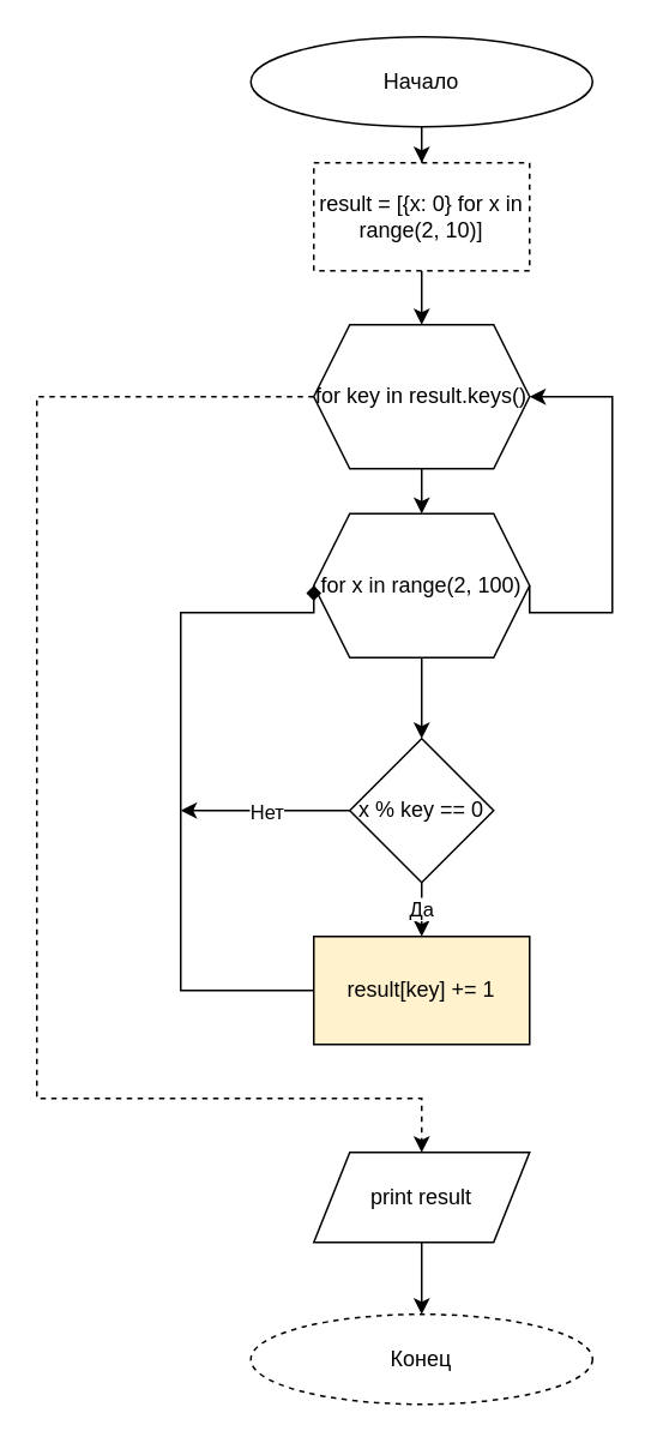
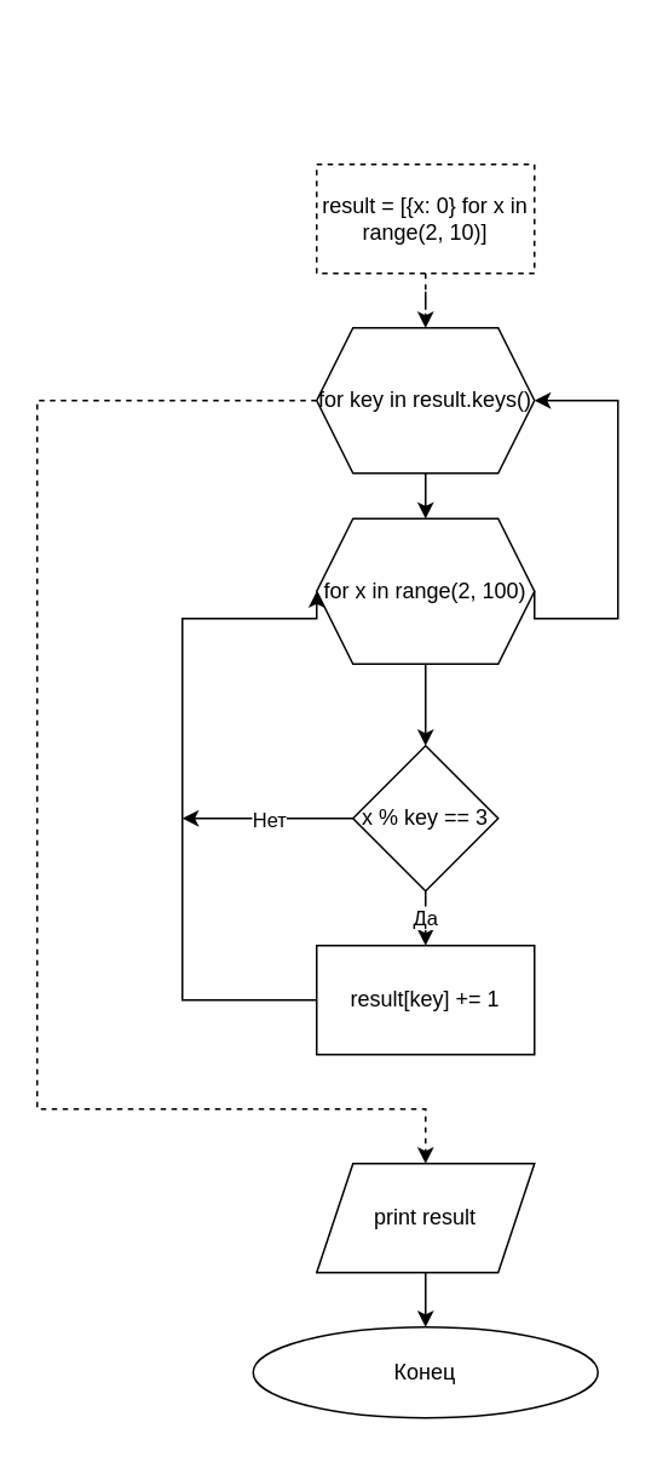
  <mxCell id="0" />
  <mxCell id="1" parent="0" />
- <mxCell id="2" value="" style="edgeStyle=orthogonalEdgeStyle;rounded=0;orthogonalLoop=1;jettySize=auto;html=1;" edge="1" parent="1" source="3" target="11"><mxGeometry relative="1" as="geometry" /></mxCell>
- <mxCell id="3" value="Начало" style="ellipse;whiteSpace=wrap;html=1;" vertex="1" parent="1"><mxGeometry x="139" y="20" width="190" height="50" as="geometry" /></mxCell>
  <mxCell id="4" style="edgeStyle=orthogonalEdgeStyle;rounded=0;orthogonalLoop=1;jettySize=auto;html=1;entryX=0.5;entryY=0;entryDx=0;entryDy=0;" edge="1" parent="1" source="6" target="9"><mxGeometry relative="1" as="geometry" /></mxCell>
  <mxCell id="5" style="edgeStyle=orthogonalEdgeStyle;rounded=0;orthogonalLoop=1;jettySize=auto;html=1;entryX=0.5;entryY=0;entryDx=0;entryDy=0;exitX=0;exitY=0.5;exitDx=0;exitDy=0;dashed=1;" edge="1" parent="1" source="6" target="18"><mxGeometry relative="1" as="geometry"><mxPoint x="234" y="720" as="targetPoint" /><Array as="points"><mxPoint x="20" y="220" /><mxPoint x="20" y="610" /><mxPoint x="234" y="610" /></Array></mxGeometry></mxCell>
  <mxCell id="6" value="for key in result.keys()" style="shape=hexagon;perimeter=hexagonPerimeter2;whiteSpace=wrap;html=1;fixedSize=1;" vertex="1" parent="1"><mxGeometry x="174" y="180" width="120" height="80" as="geometry" /></mxCell>
  <mxCell id="7" value="" style="edgeStyle=orthogonalEdgeStyle;rounded=0;orthogonalLoop=1;jettySize=auto;html=1;" edge="1" parent="1" source="9" target="14"><mxGeometry relative="1" as="geometry" /></mxCell>
  <mxCell id="8" style="edgeStyle=orthogonalEdgeStyle;rounded=0;orthogonalLoop=1;jettySize=auto;html=1;entryX=1;entryY=0.5;entryDx=0;entryDy=0;exitX=1;exitY=0.5;exitDx=0;exitDy=0;" edge="1" parent="1" source="9" target="6"><mxGeometry relative="1" as="geometry"><Array as="points"><mxPoint x="340" y="340" /><mxPoint x="340" y="220" /></Array></mxGeometry></mxCell>
  <mxCell id="9" value="&lt;span&gt;for x in range(2, 100)&lt;/span&gt;" style="shape=hexagon;perimeter=hexagonPerimeter2;whiteSpace=wrap;html=1;fixedSize=1;" vertex="1" parent="1"><mxGeometry x="174" y="285" width="120" height="80" as="geometry" /></mxCell>
- <mxCell id="10" style="edgeStyle=orthogonalEdgeStyle;rounded=0;orthogonalLoop=1;jettySize=auto;html=1;entryX=0.5;entryY=0;entryDx=0;entryDy=0;" edge="1" parent="1" source="11" target="6"><mxGeometry relative="1" as="geometry" /></mxCell>
+ <mxCell id="10" style="edgeStyle=orthogonalEdgeStyle;rounded=0;orthogonalLoop=1;jettySize=auto;html=1;entryX=0.5;entryY=0;entryDx=0;entryDy=0;dashed=1;" edge="1" parent="1" source="11" target="6"><mxGeometry relative="1" as="geometry" /></mxCell>
  <mxCell id="11" value="result = [{x: 0} for x in range(2, 10)]" style="whiteSpace=wrap;html=1;dashed=1;" vertex="1" parent="1"><mxGeometry x="174" y="90" width="120" height="60" as="geometry" /></mxCell>
  <mxCell id="12" value="Да" style="edgeStyle=orthogonalEdgeStyle;rounded=0;orthogonalLoop=1;jettySize=auto;html=1;exitX=0.5;exitY=1;exitDx=0;exitDy=0;entryX=0.5;entryY=0;entryDx=0;entryDy=0;" edge="1" parent="1" source="14" target="16"><mxGeometry relative="1" as="geometry" /></mxCell>
  <mxCell id="13" value="Нет" style="edgeStyle=orthogonalEdgeStyle;rounded=0;orthogonalLoop=1;jettySize=auto;html=1;" edge="1" parent="1" source="14"><mxGeometry relative="1" as="geometry"><mxPoint x="100" y="450" as="targetPoint" /></mxGeometry></mxCell>
- <mxCell id="14" value="x % key == 0" style="rhombus;whiteSpace=wrap;html=1;" vertex="1" parent="1"><mxGeometry x="194" y="410" width="80" height="80" as="geometry" /></mxCell>
- <mxCell id="15" style="edgeStyle=orthogonalEdgeStyle;rounded=0;orthogonalLoop=1;jettySize=auto;html=1;entryX=0;entryY=0.5;entryDx=0;entryDy=0;endArrow=diamond;" edge="1" parent="1" source="16" target="9"><mxGeometry relative="1" as="geometry"><Array as="points"><mxPoint x="100" y="550" /><mxPoint x="100" y="340" /></Array></mxGeometry></mxCell>
- <mxCell id="16" value="result[key] += 1" style="whiteSpace=wrap;html=1;fillColor=#fff2cc;" vertex="1" parent="1"><mxGeometry x="174" y="520" width="120" height="60" as="geometry" /></mxCell>
+ <mxCell id="14" value="x % key == 3" style="rhombus;whiteSpace=wrap;html=1;" vertex="1" parent="1"><mxGeometry x="194" y="410" width="80" height="80" as="geometry" /></mxCell>
+ <mxCell id="15" style="edgeStyle=orthogonalEdgeStyle;rounded=0;orthogonalLoop=1;jettySize=auto;html=1;entryX=0;entryY=0.5;entryDx=0;entryDy=0;" edge="1" parent="1" source="16" target="9"><mxGeometry relative="1" as="geometry"><Array as="points"><mxPoint x="100" y="550" /><mxPoint x="100" y="340" /></Array></mxGeometry></mxCell>
+ <mxCell id="16" value="result[key] += 1" style="whiteSpace=wrap;html=1;" vertex="1" parent="1"><mxGeometry x="174" y="520" width="120" height="60" as="geometry" /></mxCell>
  <mxCell id="17" style="edgeStyle=orthogonalEdgeStyle;rounded=0;orthogonalLoop=1;jettySize=auto;html=1;entryX=0.5;entryY=0;entryDx=0;entryDy=0;" edge="1" parent="1" source="18" target="19"><mxGeometry relative="1" as="geometry" /></mxCell>
- <mxCell id="18" value="print result" style="shape=parallelogram;perimeter=parallelogramPerimeter;whiteSpace=wrap;html=1;fixedSize=1;" vertex="1" parent="1"><mxGeometry x="174" y="640" width="120" height="50" as="geometry" /></mxCell>
- <mxCell id="19" value="Конец" style="ellipse;whiteSpace=wrap;html=1;dashed=1;" vertex="1" parent="1"><mxGeometry x="139" y="730" width="190" height="50" as="geometry" /></mxCell>
+ <mxCell id="18" value="print result" style="shape=parallelogram;perimeter=parallelogramPerimeter;whiteSpace=wrap;html=1;fixedSize=1;" vertex="1" parent="1"><mxGeometry x="174" y="640" width="120" height="60" as="geometry" /></mxCell>
+ <mxCell id="19" value="Конец" style="ellipse;whiteSpace=wrap;html=1;" vertex="1" parent="1"><mxGeometry x="139" y="730" width="190" height="50" as="geometry" /></mxCell>
